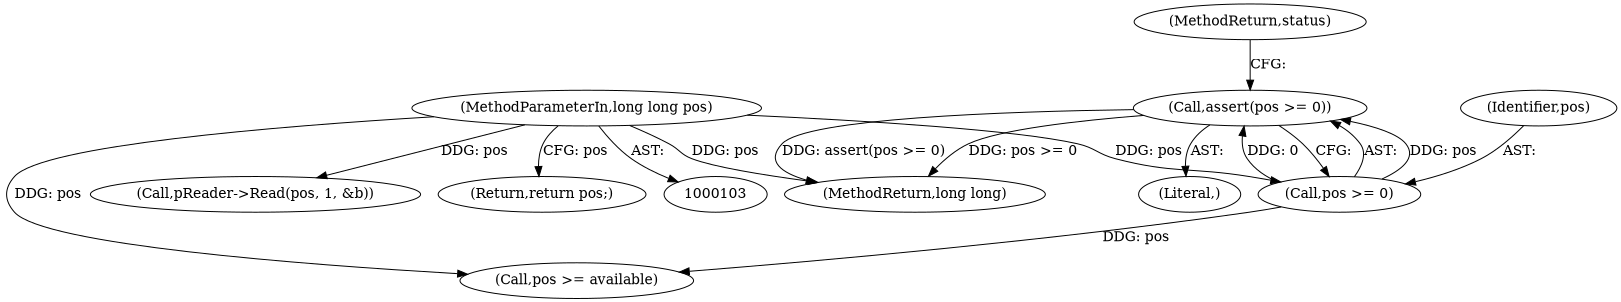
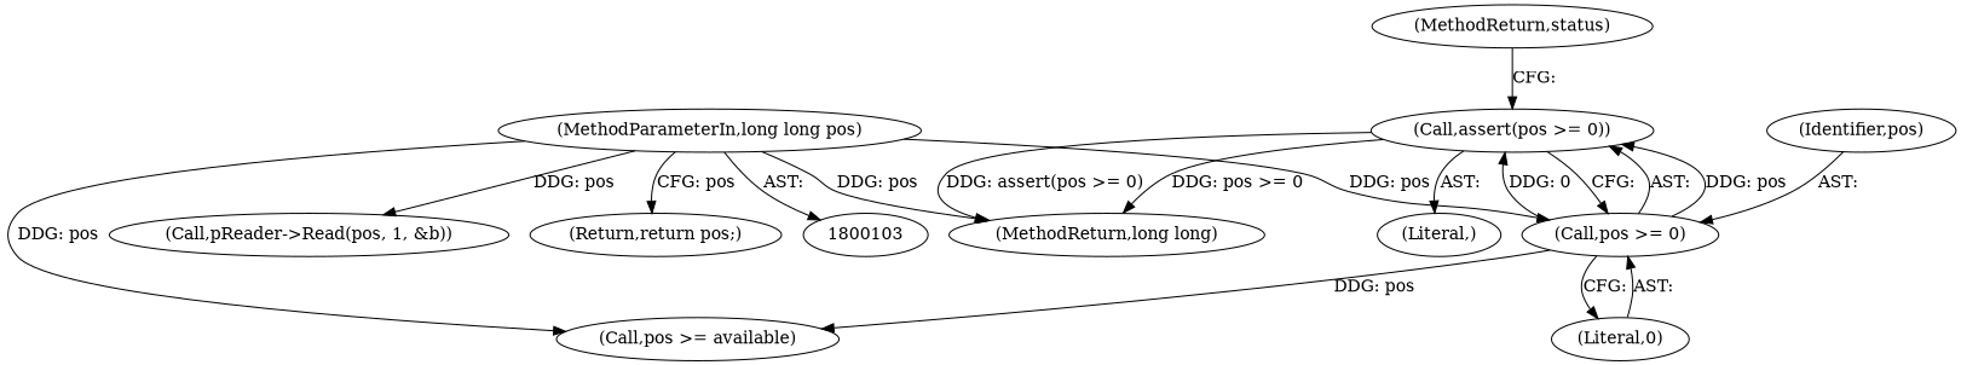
  digraph {
    n1 [label="(Call,assert(pos >= 0))"]
    n2 [label="(Call,pos >= 0)"]
    n3 [label="(Literal,)"]
    n4 [label="(MethodReturn,long long)"]
    n5 [label="(Call,pos >= available)"]
+   n6 [label="(Literal,0)"]
    n7 [label="(MethodParameterIn,long long pos)"]
    n8 [label="(Call,pReader->Read(pos, 1, &b))"]
    n9 [label="(Return,return pos;)"]
-   1000103
+   1000103 [label=1800103]
    n11 [label="(MethodReturn,status)"]
    n12 [label="(Identifier,pos)"]
    n1 -> n2 [label="CFG: "]
    n1 -> n3 [label="AST: "]
    n1 -> n4 [label="DDG: assert(pos >= 0)"]
    n1 -> n4 [label="DDG: pos >= 0"]
    n2 -> n1 [label="AST: "]
    n2 -> n1 [label="DDG: pos"]
    n2 -> n1 [label="DDG: 0"]
    n2 -> n5 [label="DDG: pos"]
+   n2 -> n6 [label="CFG: "]
+   n6 -> n2 [label="AST: "]
    n7 -> n2 [label="DDG: pos"]
    n7 -> n4 [label="DDG: pos"]
    n7 -> n5 [label="DDG: pos"]
    n7 -> n8 [label="DDG: pos"]
    n7 -> n9 [label="CFG: pos"]
    n7 -> 1000103 [label="AST: "]
    n11 -> n1 [label="CFG: "]
    n12 -> n2 [label="AST: "]
  }
